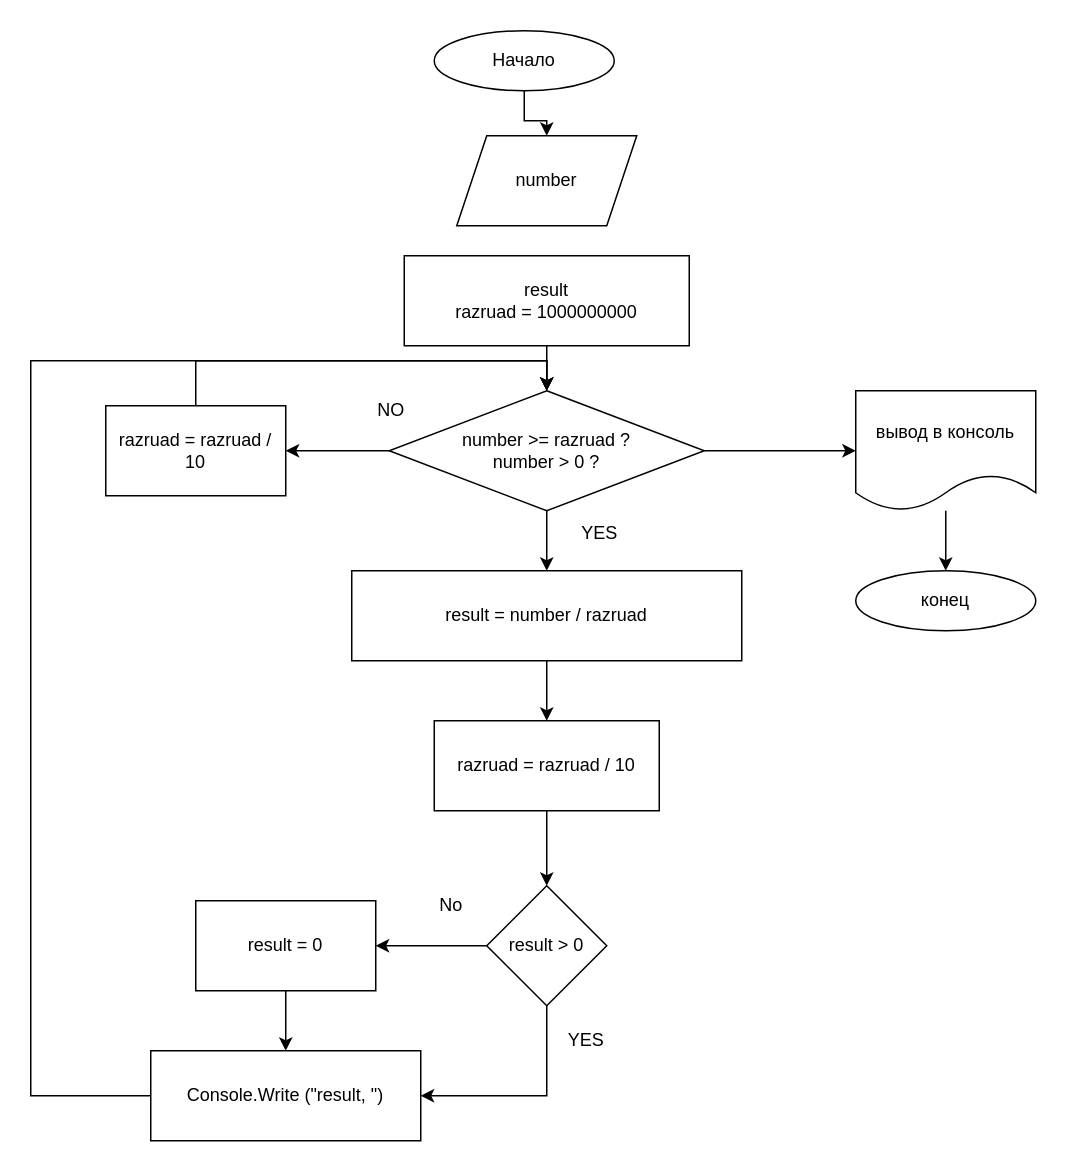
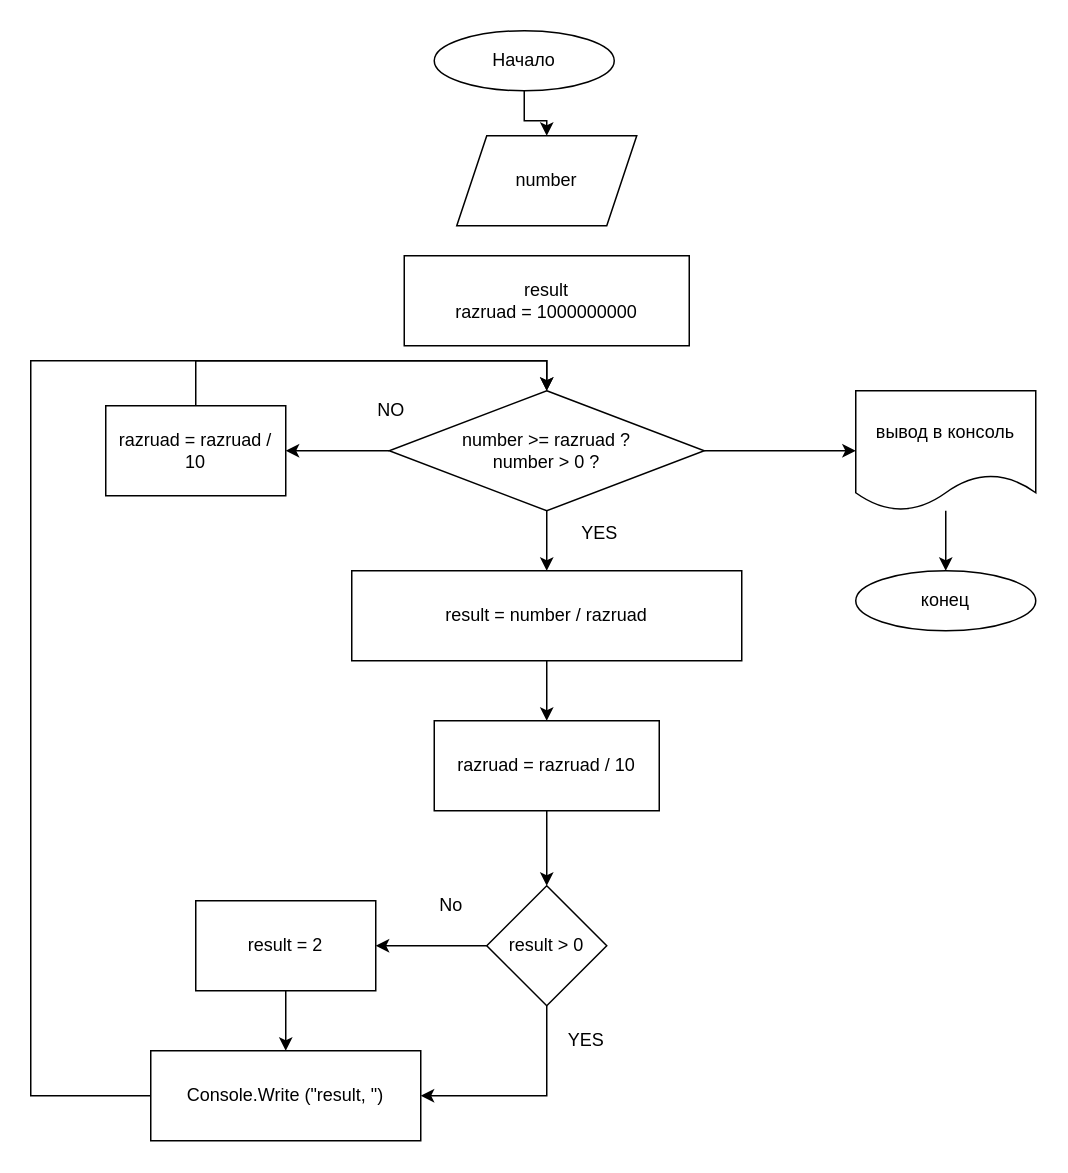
  <mxCell id="0" />
  <mxCell id="1" parent="0" />
  <mxCell id="2" value="" style="edgeStyle=orthogonalEdgeStyle;rounded=0;orthogonalLoop=1;jettySize=auto;html=1;" parent="1" source="3" target="4" edge="1"><mxGeometry relative="1" as="geometry" /></mxCell>
  <mxCell id="3" value="Начало" style="ellipse;whiteSpace=wrap;html=1;" parent="1" vertex="1"><mxGeometry x="289" y="20" width="120" height="40" as="geometry" /></mxCell>
  <mxCell id="4" value="number" style="shape=parallelogram;perimeter=parallelogramPerimeter;whiteSpace=wrap;html=1;fixedSize=1;" parent="1" vertex="1"><mxGeometry x="304" y="90" width="120" height="60" as="geometry" /></mxCell>
- <mxCell id="5" value="" style="edgeStyle=orthogonalEdgeStyle;rounded=0;orthogonalLoop=1;jettySize=auto;html=1;" edge="1" parent="1" source="6" target="12"><mxGeometry relative="1" as="geometry" /></mxCell>
  <mxCell id="6" value="result&lt;br&gt;razruad = 1000000000" style="rounded=0;whiteSpace=wrap;html=1;" vertex="1" parent="1"><mxGeometry x="269" y="170" width="190" height="60" as="geometry" /></mxCell>
  <mxCell id="7" style="edgeStyle=orthogonalEdgeStyle;rounded=0;orthogonalLoop=1;jettySize=auto;html=1;entryX=0.5;entryY=0;entryDx=0;entryDy=0;" edge="1" parent="1" source="8" target="12"><mxGeometry relative="1" as="geometry"><Array as="points"><mxPoint x="130" y="240" /><mxPoint x="364" y="240" /></Array></mxGeometry></mxCell>
  <mxCell id="8" value="razruad = razruad / 10" style="rounded=0;whiteSpace=wrap;html=1;" vertex="1" parent="1"><mxGeometry x="70" y="270" width="120" height="60" as="geometry" /></mxCell>
  <mxCell id="9" value="" style="edgeStyle=orthogonalEdgeStyle;rounded=0;orthogonalLoop=1;jettySize=auto;html=1;" edge="1" parent="1" source="12" target="14"><mxGeometry relative="1" as="geometry" /></mxCell>
  <mxCell id="10" value="" style="edgeStyle=orthogonalEdgeStyle;rounded=0;orthogonalLoop=1;jettySize=auto;html=1;" edge="1" parent="1" source="12" target="8"><mxGeometry relative="1" as="geometry" /></mxCell>
  <mxCell id="11" value="" style="edgeStyle=orthogonalEdgeStyle;rounded=0;orthogonalLoop=1;jettySize=auto;html=1;" edge="1" parent="1" source="12" target="22"><mxGeometry relative="1" as="geometry" /></mxCell>
  <mxCell id="12" value="number &amp;gt;= razruad ?&lt;br&gt;number &amp;gt; 0 ?" style="rhombus;whiteSpace=wrap;html=1;" vertex="1" parent="1"><mxGeometry x="259" y="260" width="210" height="80" as="geometry" /></mxCell>
  <mxCell id="13" value="" style="edgeStyle=orthogonalEdgeStyle;rounded=0;orthogonalLoop=1;jettySize=auto;html=1;" edge="1" parent="1" source="14" target="18"><mxGeometry relative="1" as="geometry" /></mxCell>
  <mxCell id="14" value="result = number / razruad" style="rounded=0;whiteSpace=wrap;html=1;" vertex="1" parent="1"><mxGeometry x="234" y="380" width="260" height="60" as="geometry" /></mxCell>
  <mxCell id="15" value="YES" style="text;html=1;align=center;verticalAlign=middle;resizable=0;points=[];autosize=1;strokeColor=none;fillColor=none;" vertex="1" parent="1"><mxGeometry x="374" y="340" width="50" height="30" as="geometry" /></mxCell>
  <mxCell id="16" value="NO" style="text;html=1;align=center;verticalAlign=middle;resizable=0;points=[];autosize=1;strokeColor=none;fillColor=none;" vertex="1" parent="1"><mxGeometry x="240" y="258" width="40" height="30" as="geometry" /></mxCell>
  <mxCell id="17" value="" style="edgeStyle=orthogonalEdgeStyle;rounded=0;orthogonalLoop=1;jettySize=auto;html=1;" edge="1" parent="1" source="18" target="26"><mxGeometry relative="1" as="geometry" /></mxCell>
  <mxCell id="18" value="razruad = razruad / 10" style="rounded=0;whiteSpace=wrap;html=1;" vertex="1" parent="1"><mxGeometry x="289" y="480" width="150" height="60" as="geometry" /></mxCell>
  <mxCell id="19" style="edgeStyle=orthogonalEdgeStyle;rounded=0;orthogonalLoop=1;jettySize=auto;html=1;entryX=0.5;entryY=0;entryDx=0;entryDy=0;" edge="1" parent="1" source="20" target="12"><mxGeometry relative="1" as="geometry"><Array as="points"><mxPoint x="20" y="730" /><mxPoint x="20" y="240" /><mxPoint x="364" y="240" /></Array></mxGeometry></mxCell>
  <mxCell id="20" value="Console.Write (&quot;result, &quot;)" style="rounded=0;whiteSpace=wrap;html=1;" vertex="1" parent="1"><mxGeometry x="100" y="700" width="180" height="60" as="geometry" /></mxCell>
  <mxCell id="21" value="" style="edgeStyle=orthogonalEdgeStyle;rounded=0;orthogonalLoop=1;jettySize=auto;html=1;" edge="1" parent="1" source="22" target="23"><mxGeometry relative="1" as="geometry" /></mxCell>
  <mxCell id="22" value="вывод в консоль" style="shape=document;whiteSpace=wrap;html=1;boundedLbl=1;" vertex="1" parent="1"><mxGeometry x="570" y="260" width="120" height="80" as="geometry" /></mxCell>
  <mxCell id="23" value="конец" style="ellipse;whiteSpace=wrap;html=1;" vertex="1" parent="1"><mxGeometry x="570" y="380" width="120" height="40" as="geometry" /></mxCell>
  <mxCell id="24" value="" style="edgeStyle=orthogonalEdgeStyle;rounded=0;orthogonalLoop=1;jettySize=auto;html=1;" edge="1" parent="1" source="26" target="20"><mxGeometry relative="1" as="geometry"><Array as="points"><mxPoint x="364" y="730" /></Array></mxGeometry></mxCell>
  <mxCell id="25" value="" style="edgeStyle=orthogonalEdgeStyle;rounded=0;orthogonalLoop=1;jettySize=auto;html=1;" edge="1" parent="1" source="26" target="29"><mxGeometry relative="1" as="geometry" /></mxCell>
  <mxCell id="26" value="result &amp;gt; 0" style="rhombus;whiteSpace=wrap;html=1;" vertex="1" parent="1"><mxGeometry x="324" y="590" width="80" height="80" as="geometry" /></mxCell>
  <mxCell id="27" value="YES" style="text;html=1;align=center;verticalAlign=middle;resizable=0;points=[];autosize=1;strokeColor=none;fillColor=none;" vertex="1" parent="1"><mxGeometry x="365" y="678" width="50" height="30" as="geometry" /></mxCell>
  <mxCell id="28" value="" style="edgeStyle=orthogonalEdgeStyle;rounded=0;orthogonalLoop=1;jettySize=auto;html=1;" edge="1" parent="1" source="29" target="20"><mxGeometry relative="1" as="geometry" /></mxCell>
- <mxCell id="29" value="result = 0" style="rounded=0;whiteSpace=wrap;html=1;" vertex="1" parent="1"><mxGeometry x="130" y="600" width="120" height="60" as="geometry" /></mxCell>
+ <mxCell id="29" value="result = 2" style="rounded=0;whiteSpace=wrap;html=1;" vertex="1" parent="1"><mxGeometry x="130" y="600" width="120" height="60" as="geometry" /></mxCell>
  <mxCell id="30" value="No" style="text;html=1;align=center;verticalAlign=middle;resizable=0;points=[];autosize=1;strokeColor=none;fillColor=none;" vertex="1" parent="1"><mxGeometry x="280" y="588" width="40" height="30" as="geometry" /></mxCell>
